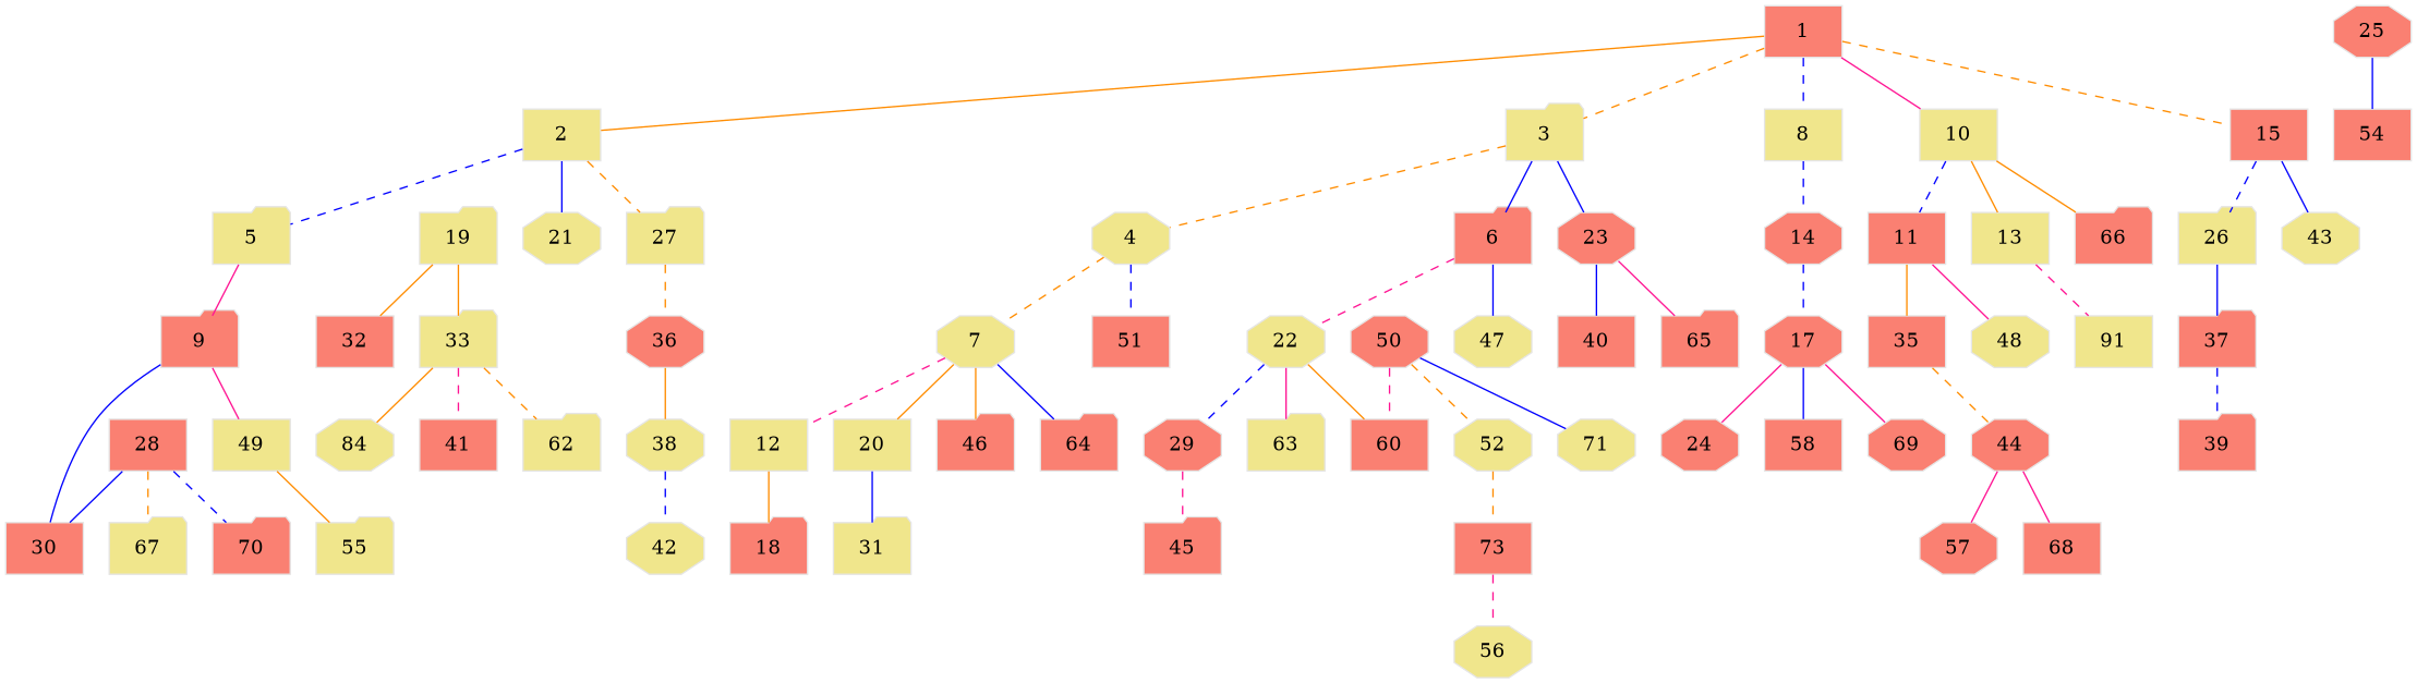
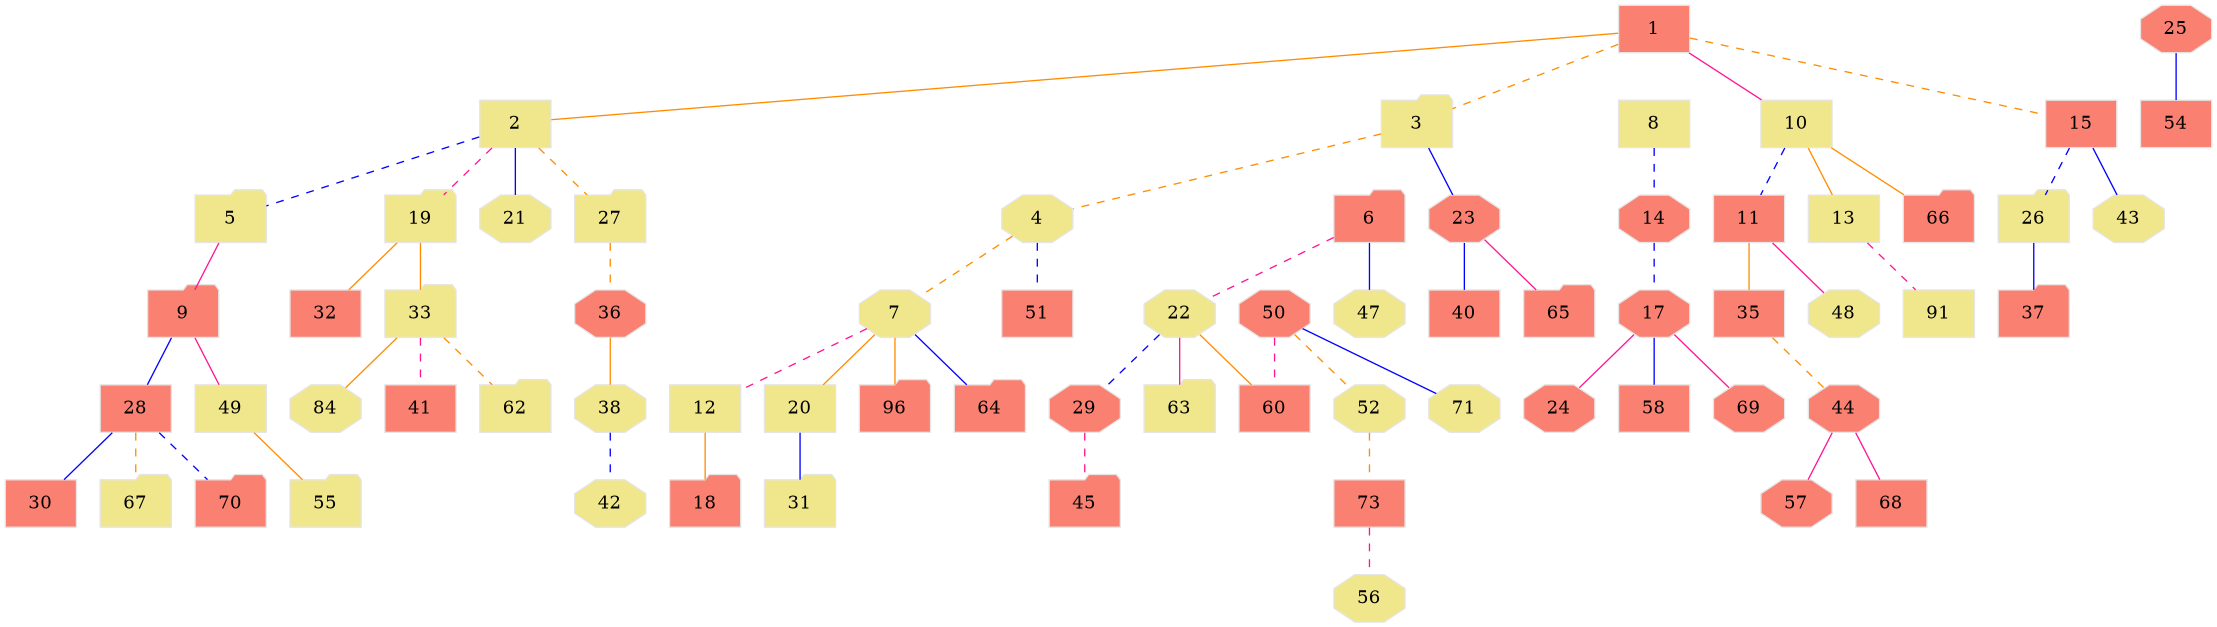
  graph {
    node [color=gray90 fillcolor=salmon shape=octagon style=filled]
    edge [color=blue style=solid weight=1.0]
    1 [shape=box]
    2 [fillcolor=khaki shape=box]
    3 [fillcolor=khaki shape=folder]
    8 [fillcolor=khaki shape=box]
    10 [fillcolor=khaki shape=box]
    15 [shape=box]
    5 [fillcolor=khaki shape=folder]
    19 [fillcolor=khaki shape=folder]
    21 [fillcolor=khaki]
    27 [fillcolor=khaki shape=folder]
    4 [fillcolor=khaki]
    6 [shape=folder]
    23
    14
    11 [shape=box]
    13 [fillcolor=khaki shape=box]
    66 [shape=folder]
    26 [fillcolor=khaki shape=folder]
    43 [fillcolor=khaki]
    9 [shape=folder]
    32 [shape=box]
    33 [fillcolor=khaki shape=folder]
    7 [fillcolor=khaki]
    51 [shape=box]
    22 [fillcolor=khaki]
    47 [fillcolor=khaki]
    40 [shape=box]
    65 [shape=folder]
    12 [fillcolor=khaki shape=box]
    20 [fillcolor=khaki shape=box]
-   46 [shape=folder]
+   46 [shape=folder label=96]
    64 [shape=folder]
    28 [shape=box]
    49 [fillcolor=khaki shape=box]
    29
    63 [fillcolor=khaki shape=folder]
    60 [shape=box]
    18 [shape=folder]
    31 [fillcolor=khaki shape=folder]
    17
    30 [shape=box]
    67 [fillcolor=khaki shape=folder]
    70 [shape=folder]
    55 [fillcolor=khaki shape=folder]
    35 [shape=box]
    48 [fillcolor=khaki]
    n47 [fillcolor=khaki label=91 shape=box]
    44
    24
    58 [shape=box]
    69
    37 [shape=folder]
    54 [shape=box]
    25
    n55 [fillcolor=khaki label=84]
    41 [shape=box]
    62 [fillcolor=khaki shape=folder]
    36
    45 [shape=folder]
    52 [fillcolor=khaki]
    50
    71 [fillcolor=khaki]
-   39 [shape=folder]
    38 [fillcolor=khaki]
    57
    68 [shape=box]
    42 [fillcolor=khaki]
    n68 [label=73 shape=box]
    56 [fillcolor=khaki]
    1 -- 2 [color=darkorange]
    1 -- 3 [color=darkorange style=dashed]
-   1 -- 8 [style=dashed]
    1 -- 10 [color=deeppink]
    1 -- 15 [color=darkorange style=dashed]
    2 -- 5 [style=dashed]
+   2 -- 19 [color=deeppink style=dashed]
    2 -- 21
    2 -- 27 [color=darkorange style=dashed]
    3 -- 4 [color=darkorange style=dashed]
-   3 -- 6
    3 -- 23
    8 -- 14 [style=dashed]
    10 -- 11 [style=dashed]
    10 -- 13 [color=darkorange]
    10 -- 66 [color=darkorange]
    15 -- 26 [style=dashed]
    15 -- 43 [weight=2.0]
    5 -- 9 [color=deeppink]
    19 -- 32 [color=darkorange]
    19 -- 33 [color=darkorange]
    27 -- 36 [color=darkorange style=dashed]
    4 -- 7 [color=darkorange style=dashed]
    4 -- 51 [style=dashed]
    6 -- 22 [color=deeppink style=dashed]
    6 -- 47
    23 -- 40
    23 -- 65 [color=deeppink]
    14 -- 17 [style=dashed]
    11 -- 35 [color=darkorange]
    11 -- 48 [color=deeppink]
    13 -- n47 [color=deeppink style=dashed]
    26 -- 37
-   9 -- 30
+   9 -- 28
    9 -- 49 [color=deeppink]
    33 -- n55 [color=darkorange]
    33 -- 41 [color=deeppink style=dashed]
    33 -- 62 [color=darkorange style=dashed]
    7 -- 12 [color=deeppink style=dashed]
    7 -- 20 [color=darkorange]
    7 -- 46 [color=darkorange]
    7 -- 64
    22 -- 29 [style=dashed]
    22 -- 63 [color=deeppink]
    22 -- 60 [color=darkorange]
    12 -- 18 [color=darkorange]
    20 -- 31
    28 -- 30
    28 -- 67 [color=darkorange style=dashed]
    28 -- 70 [style=dashed]
    49 -- 55 [color=darkorange]
    29 -- 45 [color=deeppink style=dashed]
    17 -- 24 [color=deeppink]
    17 -- 58
    17 -- 69 [color=deeppink]
    35 -- 44 [color=darkorange style=dashed]
    44 -- 57 [color=deeppink]
    44 -- 68 [color=deeppink]
-   37 -- 39 [style=dashed]
    25 -- 54
    36 -- 38 [color=darkorange]
    52 -- n68 [color=darkorange style=dashed]
    50 -- 60 [color=deeppink style=dashed]
    50 -- 52 [color=darkorange style=dashed]
    50 -- 71
    38 -- 42 [style=dashed]
    n68 -- 56 [color=deeppink style=dashed]
  }
